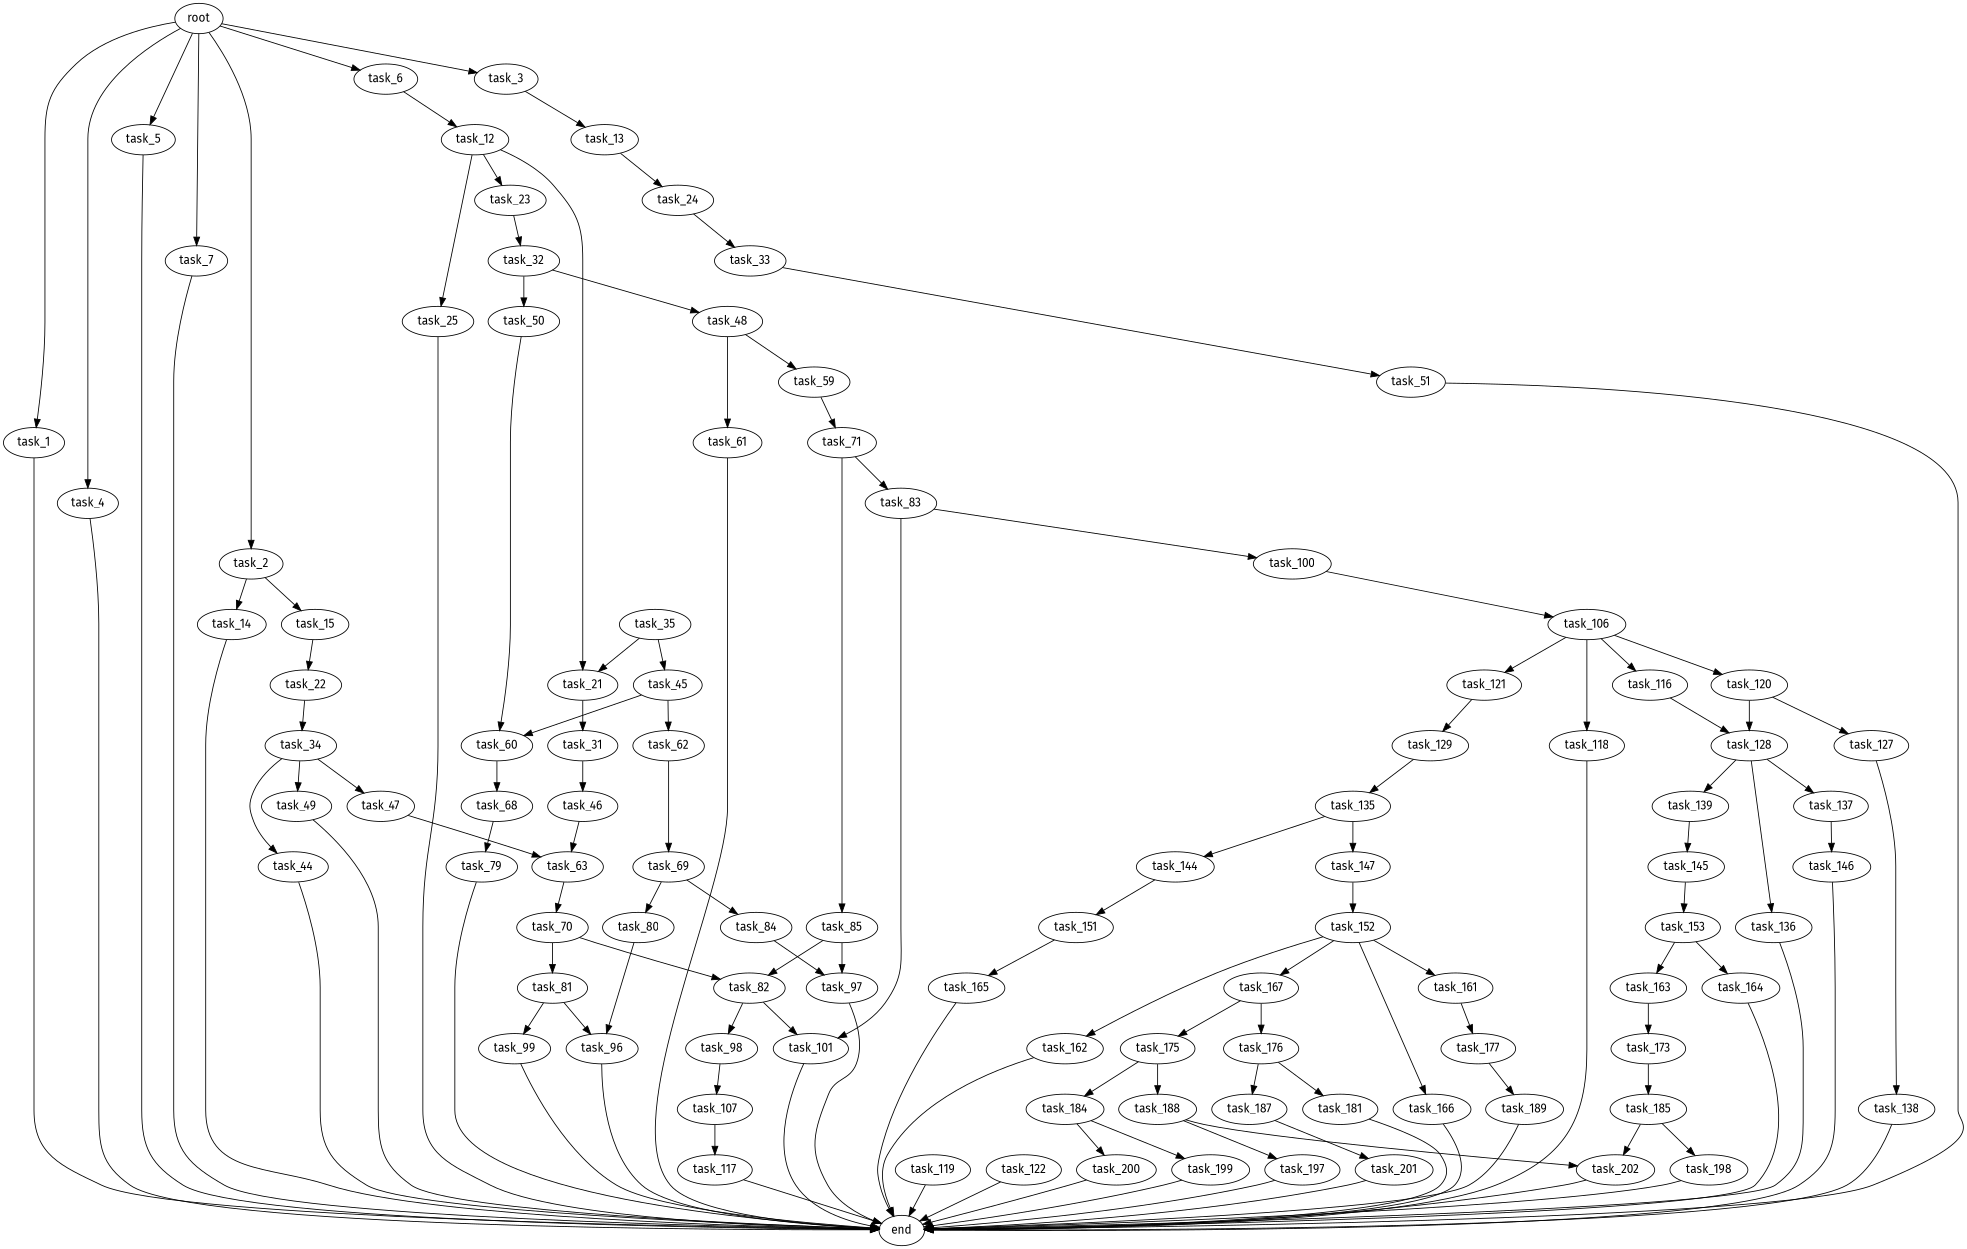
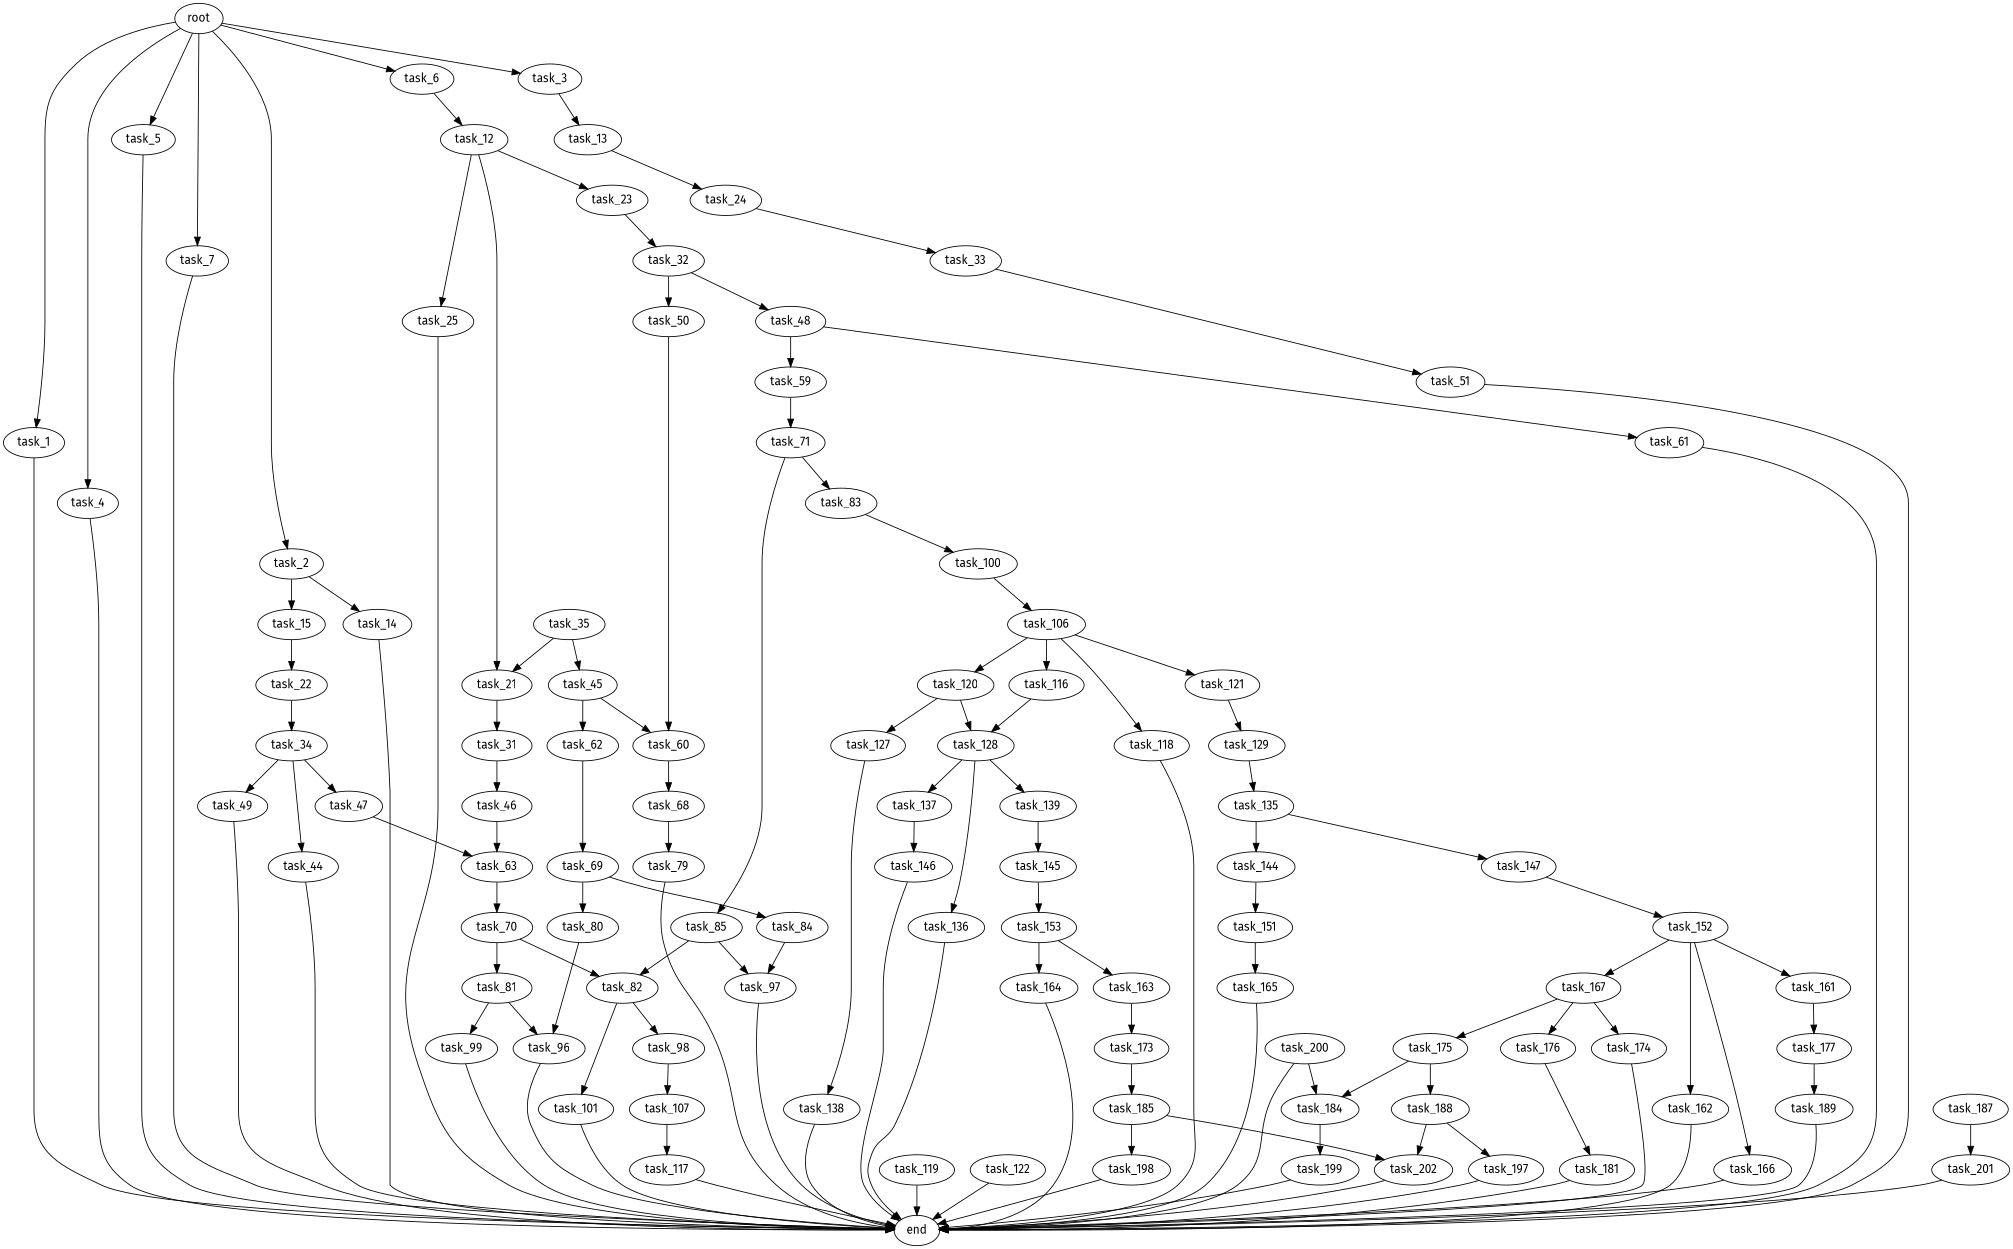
  digraph {
    fontname="Fira Sans"
    node [fontname="Fira Sans"]
    edge [fontname="Fira Sans"]
    root
    task_1
    task_2
    task_3
    task_4
    task_5
    task_6
    task_7
    end
    task_14
    task_15
    task_13
    task_12
    task_22
    task_24
    task_21
    task_23
    task_25
    task_31
    task_32
    task_33
    task_34
    task_46
    task_35
    task_45
    task_44
    task_47
    task_49
    task_48
    task_50
    task_51
    task_63
    task_59
    task_61
    task_60
    task_62
    task_68
    task_69
    task_70
    task_71
    task_83
    task_85
    task_79
    task_80
    task_84
    task_81
    task_82
    task_96
    task_97
    task_99
    task_98
    task_101
    task_100
    task_107
    task_106
    task_117
    task_116
    task_118
    task_120
    task_121
    task_128
    task_127
    task_129
    task_119
    task_122
    task_136
    task_137
    task_139
    task_138
    task_135
    task_146
    task_145
    task_144
    task_147
    task_151
    task_152
    task_153
    task_165
    task_163
    task_164
    task_161
    task_162
    task_166
    task_167
    task_177
+   task_174
    task_175
    task_176
    task_173
    task_189
    task_185
    task_184
    task_188
    n94 [label=task_181]
    task_187
    task_198
    task_202
    task_199
    task_200
    task_197
    task_201
    root -> task_1
    root -> task_2
    root -> task_3
    root -> task_4
    root -> task_5
    root -> task_6
    root -> task_7
    task_1 -> end
    task_2 -> task_14
    task_2 -> task_15
    task_3 -> task_13
    task_4 -> end
    task_5 -> end
    task_6 -> task_12
    task_7 -> end
    task_14 -> end
    task_15 -> task_22
    task_13 -> task_24
    task_12 -> task_21
    task_12 -> task_23
    task_12 -> task_25
    task_22 -> task_34
    task_24 -> task_33
    task_21 -> task_31
    task_23 -> task_32
    task_25 -> end
    task_31 -> task_46
    task_32 -> task_48
    task_32 -> task_50
    task_33 -> task_51
    task_34 -> task_44
    task_34 -> task_47
    task_34 -> task_49
    task_46 -> task_63
    task_35 -> task_21
    task_35 -> task_45
    task_45 -> task_60
    task_45 -> task_62
    task_44 -> end
    task_47 -> task_63
    task_49 -> end
    task_48 -> task_59
    task_48 -> task_61
    task_50 -> task_60
    task_51 -> end
    task_63 -> task_70
    task_59 -> task_71
    task_61 -> end
    task_60 -> task_68
    task_62 -> task_69
    task_68 -> task_79
    task_69 -> task_80
    task_69 -> task_84
    task_70 -> task_81
    task_70 -> task_82
    task_71 -> task_83
    task_71 -> task_85
-   task_83 -> task_101
    task_83 -> task_100
    task_85 -> task_82
    task_85 -> task_97
    task_79 -> end
    task_80 -> task_96
    task_84 -> task_97
    task_81 -> task_96
    task_81 -> task_99
    task_82 -> task_98
    task_82 -> task_101
    task_96 -> end
    task_97 -> end
    task_99 -> end
    task_98 -> task_107
    task_101 -> end
    task_100 -> task_106
    task_107 -> task_117
    task_106 -> task_116
    task_106 -> task_118
    task_106 -> task_120
    task_106 -> task_121
    task_117 -> end
    task_116 -> task_128
    task_118 -> end
    task_120 -> task_128
    task_120 -> task_127
    task_121 -> task_129
    task_128 -> task_136
    task_128 -> task_137
    task_128 -> task_139
    task_127 -> task_138
    task_129 -> task_135
    task_119 -> end
    task_122 -> end
    task_136 -> end
    task_137 -> task_146
    task_139 -> task_145
    task_138 -> end
    task_135 -> task_144
    task_135 -> task_147
    task_146 -> end
    task_145 -> task_153
    task_144 -> task_151
    task_147 -> task_152
    task_151 -> task_165
    task_152 -> task_161
    task_152 -> task_162
    task_152 -> task_166
    task_152 -> task_167
    task_153 -> task_163
    task_153 -> task_164
    task_165 -> end
    task_163 -> task_173
    task_164 -> end
    task_161 -> task_177
    task_162 -> end
    task_166 -> end
+   task_167 -> task_174
    task_167 -> task_175
    task_167 -> task_176
    task_177 -> task_189
+   task_174 -> end
    task_175 -> task_184
    task_175 -> task_188
    task_176 -> n94
-   task_176 -> task_187
    task_173 -> task_185
    task_189 -> end
    task_185 -> task_198
    task_185 -> task_202
    task_184 -> task_199
-   task_184 -> task_200
+   task_200 -> task_184
    task_188 -> task_202
    task_188 -> task_197
    n94 -> end
    task_187 -> task_201
    task_198 -> end
    task_202 -> end
    task_199 -> end
    task_200 -> end
    task_197 -> end
    task_201 -> end
  }
